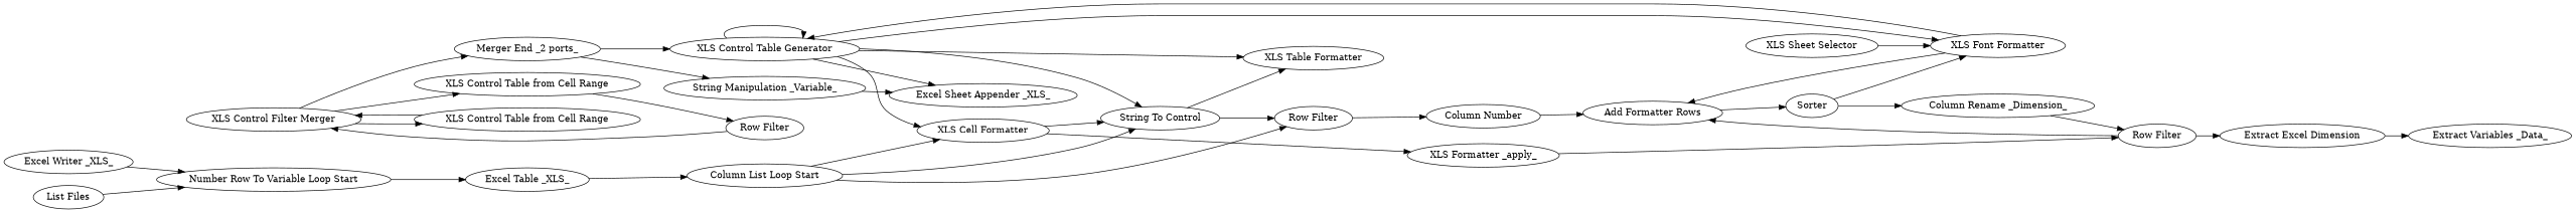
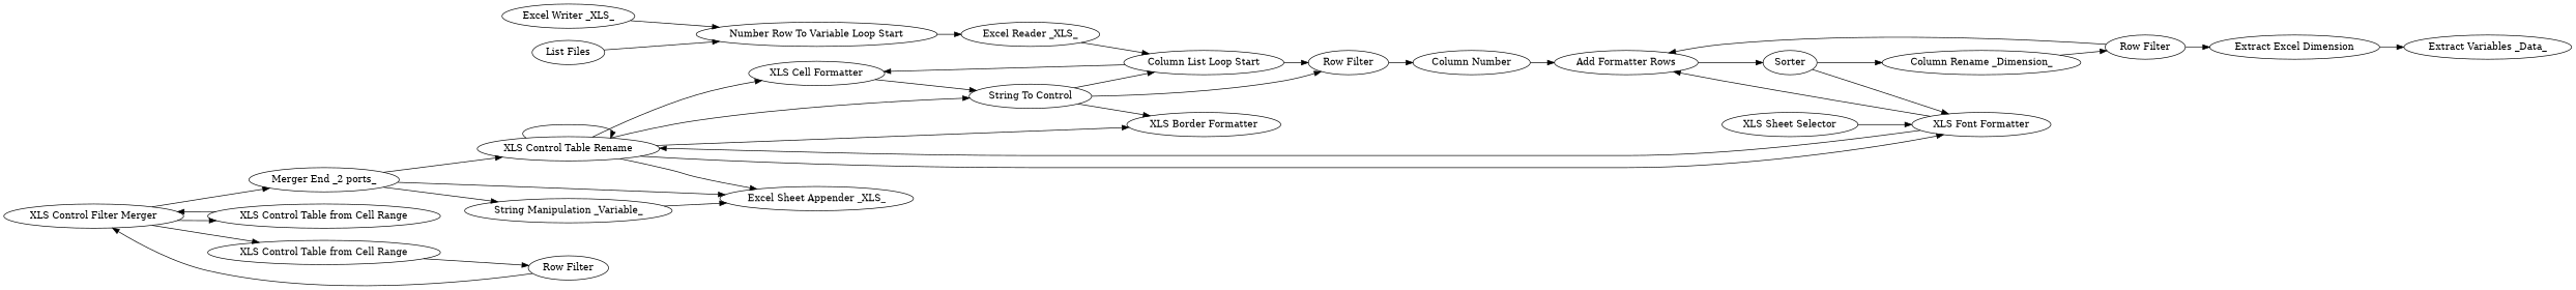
  digraph {
    rankdir=LR
-   n1 [label="XLS Control Table Generator"]
+   n1 [label="XLS Control Table Rename"]
    n2 [label="XLS Cell Formatter"]
    n3 [label="XLS Font Formatter"]
    n4 [label="String To Control"]
-   n5 [label="XLS Table Formatter"]
+   n5 [label="XLS Border Formatter"]
    n6 [label="Excel Sheet Appender _XLS_"]
-   n7 [label="XLS Formatter _apply_"]
    n8 [label="Add Formatter Rows"]
    n9 [label="Row Filter"]
    n10 [label="Row Filter"]
    n11 [label="Extract Variables _Data_"]
    n12 [label=Sorter]
    n13 [label="Merger End _2 ports_"]
    n14 [label="String Manipulation _Variable_"]
    n15 [label="Column Number"]
    n16 [label="Column Rename _Dimension_"]
    n17 [label="Extract Excel Dimension"]
    n18 [label="XLS Control Table from Cell Range"]
    n19 [label="XLS Control Filter Merger"]
    n20 [label="XLS Control Table from Cell Range"]
    n21 [label="Row Filter"]
    n22 [label="Column List Loop Start"]
    n23 [label="Excel Writer _XLS_"]
    n24 [label="Number Row To Variable Loop Start"]
-   n25 [label="Excel Table _XLS_"]
+   n25 [label="Excel Reader _XLS_"]
    n26 [label="List Files"]
    n27 [label="XLS Sheet Selector"]
    n1 -> n1
    n1 -> n2
    n1 -> n3
    n1 -> n4
    n1 -> n5
    n1 -> n6
    n2 -> n4
-   n2 -> n7
    n3 -> n1
    n3 -> n8
    n4 -> n5
    n4 -> n9
-   n7 -> n10
    n8 -> n12
    n9 -> n15
    n10 -> n8
    n10 -> n17
    n12 -> n3
    n12 -> n16
    n13 -> n1
+   n13 -> n6
    n13 -> n14
    n14 -> n6
    n15 -> n8
    n16 -> n10
    n17 -> n11
    n18 -> n19
    n19 -> n13
    n19 -> n18
    n19 -> n20
    n20 -> n21
    n21 -> n19
    n22 -> n2
-   n22 -> n4
+   n4 -> n22
    n22 -> n9
    n23 -> n24
    n24 -> n25
    n25 -> n22
    n26 -> n24
    n27 -> n3
  }
